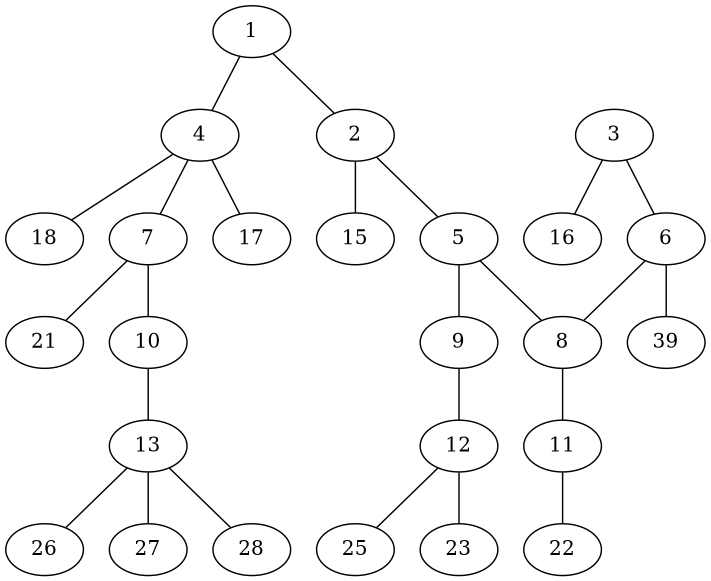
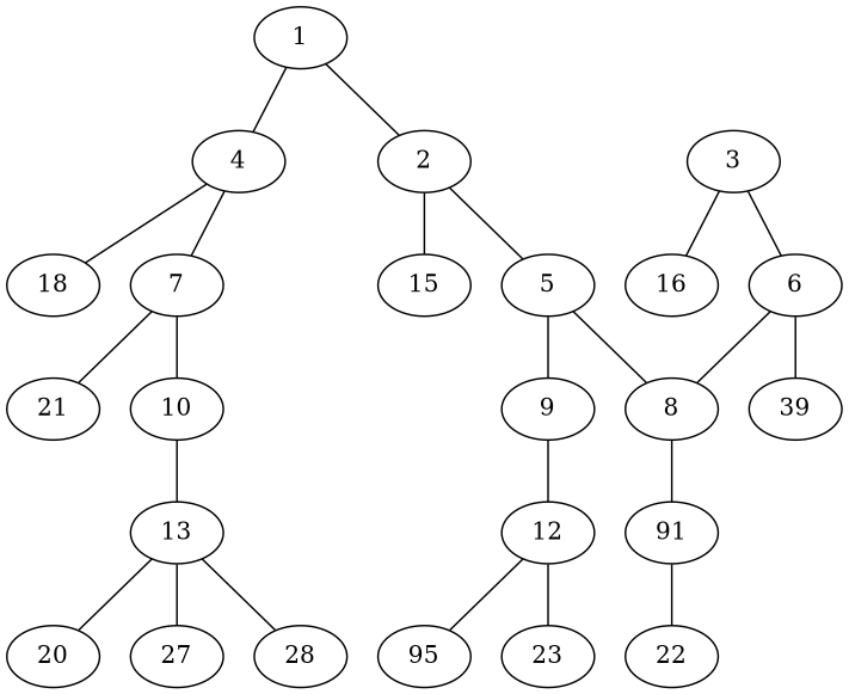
  graph {
    node [chem=H]
    edge [valence=1]
    1 [chem=C]
    2 [chem=C]
    4 [chem=C]
    5 [chem=C]
    15
    3 [chem=C]
    6 [chem=C]
    16
    7 [chem=C]
-   17
    18
    8 [chem=C]
    9 [chem=O]
    n14 [label=39]
    10 [chem=C]
    21
-   11 [chem=O]
+   11 [chem=O label=91]
    12 [chem=C]
    13 [chem=C]
    22
    23
-   25
-   26
+   25 [label=95]
+   26 [label=20]
    27
    28
    1 -- 2 [valence=2]
    1 -- 4
    2 -- 5
    2 -- 15
    4 -- 7
-   4 -- 17
    4 -- 18
    5 -- 8 [valence=2]
    5 -- 9
    3 -- 6 [valence=2]
    3 -- 16
    6 -- 8
    6 -- n14
    7 -- 10
    7 -- 21
    8 -- 11
    9 -- 12
    10 -- 13
    11 -- 22
    12 -- 23
    12 -- 25
    13 -- 26
    13 -- 27
    13 -- 28
  }
